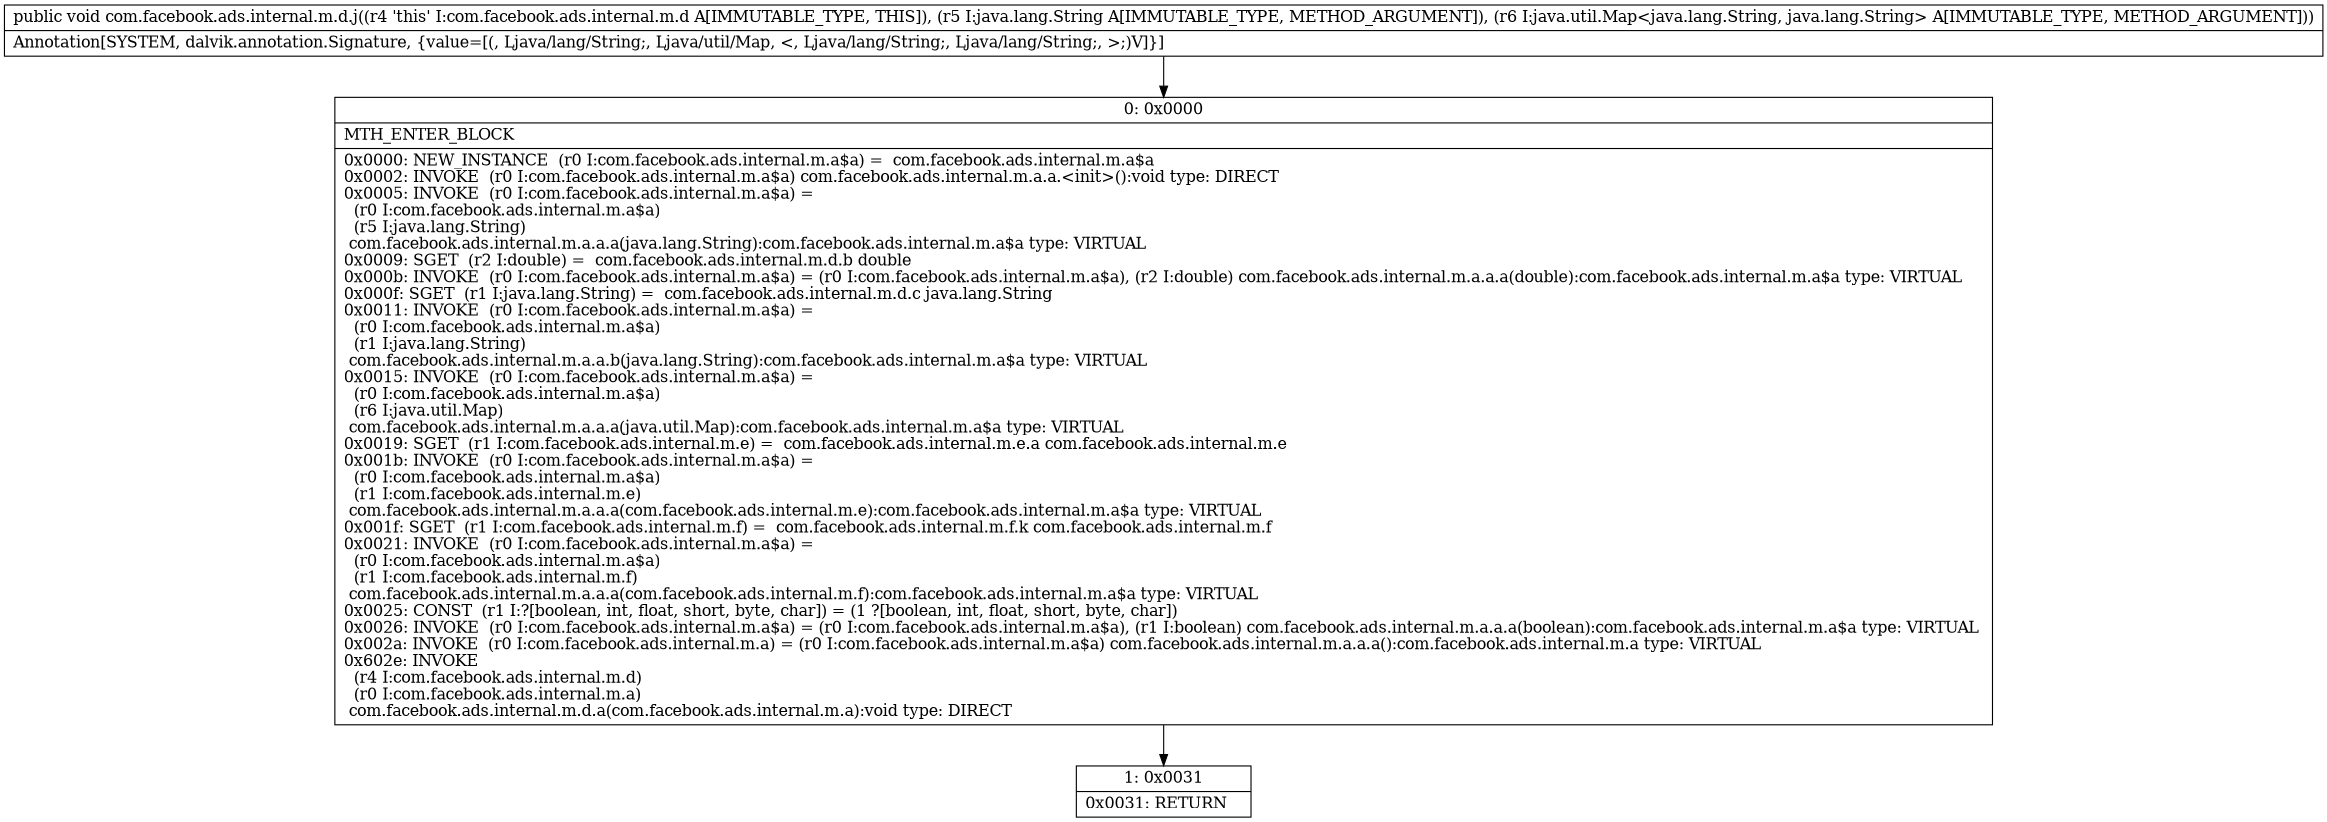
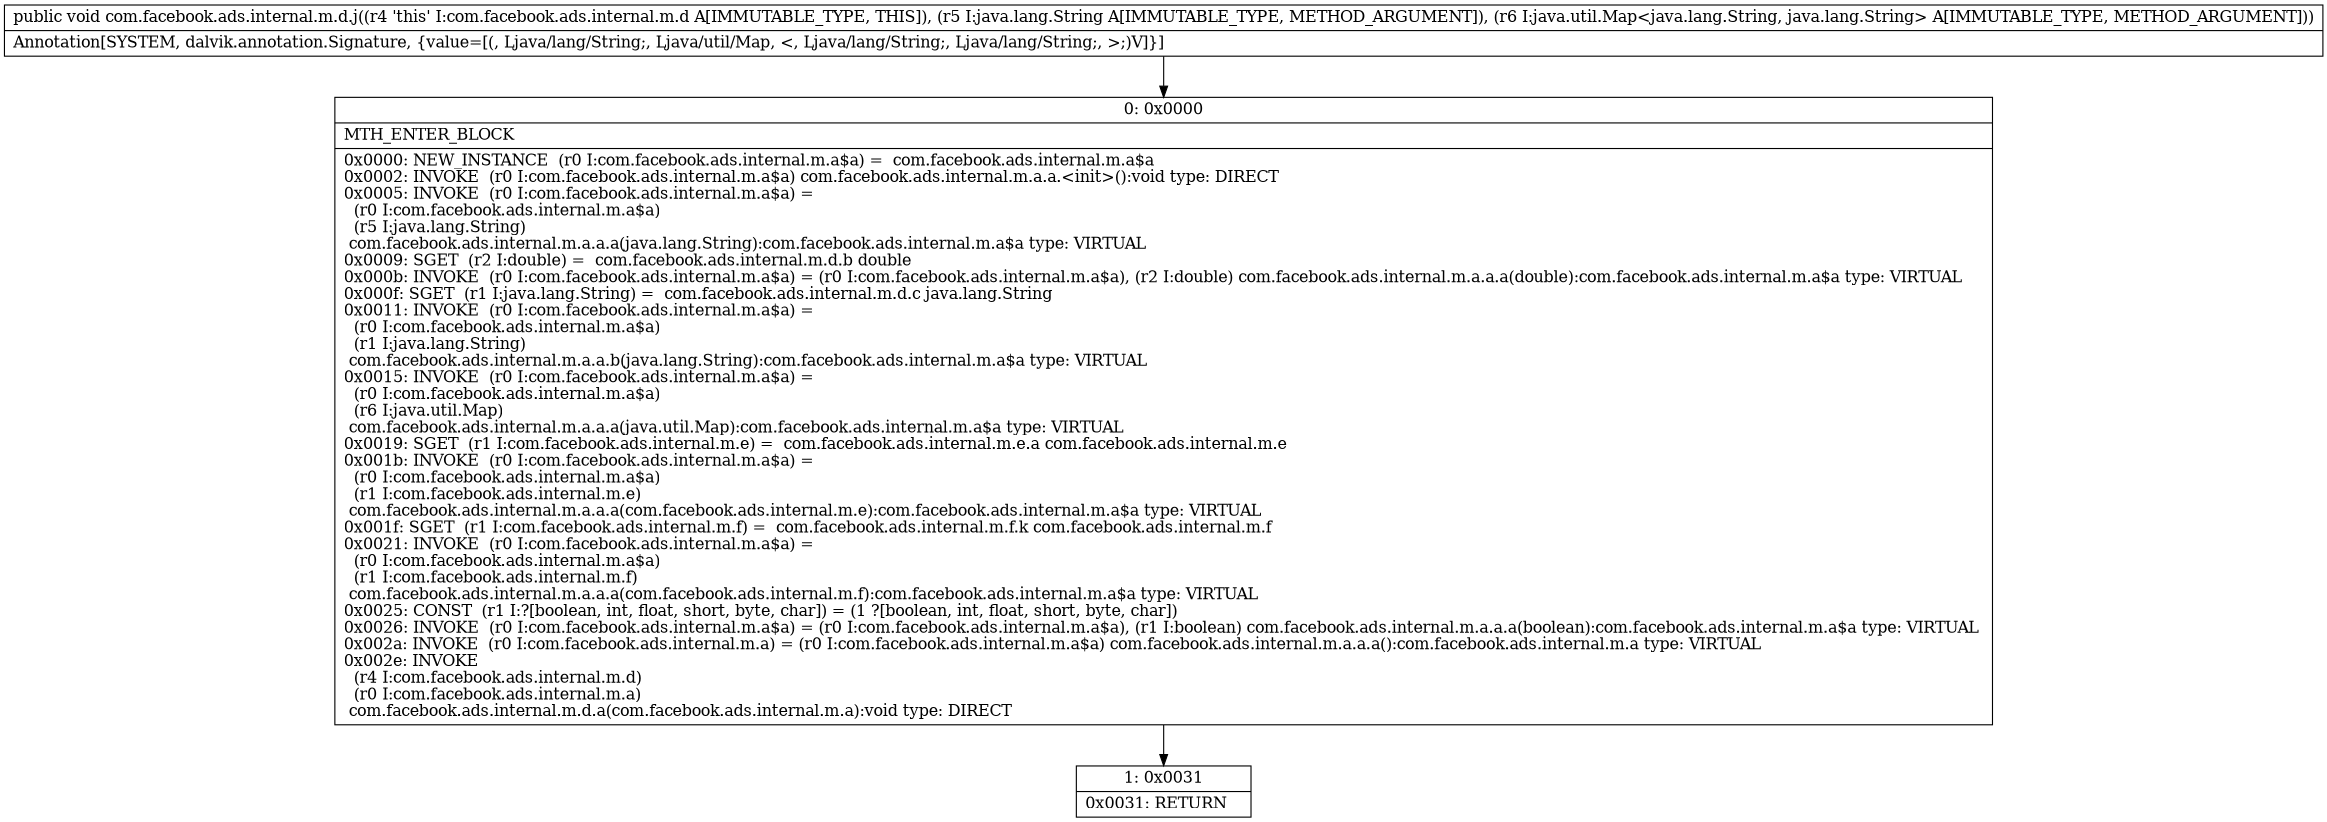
  digraph {
    node [shape=record]
-   n1 [label="{0\:\ 0x0000|MTH_ENTER_BLOCK\l|0x0000: NEW_INSTANCE  (r0 I:com.facebook.ads.internal.m.a$a) =  com.facebook.ads.internal.m.a$a \l0x0002: INVOKE  (r0 I:com.facebook.ads.internal.m.a$a) com.facebook.ads.internal.m.a.a.\<init\>():void type: DIRECT \l0x0005: INVOKE  (r0 I:com.facebook.ads.internal.m.a$a) = \l  (r0 I:com.facebook.ads.internal.m.a$a)\l  (r5 I:java.lang.String)\l com.facebook.ads.internal.m.a.a.a(java.lang.String):com.facebook.ads.internal.m.a$a type: VIRTUAL \l0x0009: SGET  (r2 I:double) =  com.facebook.ads.internal.m.d.b double \l0x000b: INVOKE  (r0 I:com.facebook.ads.internal.m.a$a) = (r0 I:com.facebook.ads.internal.m.a$a), (r2 I:double) com.facebook.ads.internal.m.a.a.a(double):com.facebook.ads.internal.m.a$a type: VIRTUAL \l0x000f: SGET  (r1 I:java.lang.String) =  com.facebook.ads.internal.m.d.c java.lang.String \l0x0011: INVOKE  (r0 I:com.facebook.ads.internal.m.a$a) = \l  (r0 I:com.facebook.ads.internal.m.a$a)\l  (r1 I:java.lang.String)\l com.facebook.ads.internal.m.a.a.b(java.lang.String):com.facebook.ads.internal.m.a$a type: VIRTUAL \l0x0015: INVOKE  (r0 I:com.facebook.ads.internal.m.a$a) = \l  (r0 I:com.facebook.ads.internal.m.a$a)\l  (r6 I:java.util.Map)\l com.facebook.ads.internal.m.a.a.a(java.util.Map):com.facebook.ads.internal.m.a$a type: VIRTUAL \l0x0019: SGET  (r1 I:com.facebook.ads.internal.m.e) =  com.facebook.ads.internal.m.e.a com.facebook.ads.internal.m.e \l0x001b: INVOKE  (r0 I:com.facebook.ads.internal.m.a$a) = \l  (r0 I:com.facebook.ads.internal.m.a$a)\l  (r1 I:com.facebook.ads.internal.m.e)\l com.facebook.ads.internal.m.a.a.a(com.facebook.ads.internal.m.e):com.facebook.ads.internal.m.a$a type: VIRTUAL \l0x001f: SGET  (r1 I:com.facebook.ads.internal.m.f) =  com.facebook.ads.internal.m.f.k com.facebook.ads.internal.m.f \l0x0021: INVOKE  (r0 I:com.facebook.ads.internal.m.a$a) = \l  (r0 I:com.facebook.ads.internal.m.a$a)\l  (r1 I:com.facebook.ads.internal.m.f)\l com.facebook.ads.internal.m.a.a.a(com.facebook.ads.internal.m.f):com.facebook.ads.internal.m.a$a type: VIRTUAL \l0x0025: CONST  (r1 I:?[boolean, int, float, short, byte, char]) = (1 ?[boolean, int, float, short, byte, char]) \l0x0026: INVOKE  (r0 I:com.facebook.ads.internal.m.a$a) = (r0 I:com.facebook.ads.internal.m.a$a), (r1 I:boolean) com.facebook.ads.internal.m.a.a.a(boolean):com.facebook.ads.internal.m.a$a type: VIRTUAL \l0x002a: INVOKE  (r0 I:com.facebook.ads.internal.m.a) = (r0 I:com.facebook.ads.internal.m.a$a) com.facebook.ads.internal.m.a.a.a():com.facebook.ads.internal.m.a type: VIRTUAL \l0x602e: INVOKE  \l  (r4 I:com.facebook.ads.internal.m.d)\l  (r0 I:com.facebook.ads.internal.m.a)\l com.facebook.ads.internal.m.d.a(com.facebook.ads.internal.m.a):void type: DIRECT \l}"]
+   n1 [label="{0\:\ 0x0000|MTH_ENTER_BLOCK\l|0x0000: NEW_INSTANCE  (r0 I:com.facebook.ads.internal.m.a$a) =  com.facebook.ads.internal.m.a$a \l0x0002: INVOKE  (r0 I:com.facebook.ads.internal.m.a$a) com.facebook.ads.internal.m.a.a.\<init\>():void type: DIRECT \l0x0005: INVOKE  (r0 I:com.facebook.ads.internal.m.a$a) = \l  (r0 I:com.facebook.ads.internal.m.a$a)\l  (r5 I:java.lang.String)\l com.facebook.ads.internal.m.a.a.a(java.lang.String):com.facebook.ads.internal.m.a$a type: VIRTUAL \l0x0009: SGET  (r2 I:double) =  com.facebook.ads.internal.m.d.b double \l0x000b: INVOKE  (r0 I:com.facebook.ads.internal.m.a$a) = (r0 I:com.facebook.ads.internal.m.a$a), (r2 I:double) com.facebook.ads.internal.m.a.a.a(double):com.facebook.ads.internal.m.a$a type: VIRTUAL \l0x000f: SGET  (r1 I:java.lang.String) =  com.facebook.ads.internal.m.d.c java.lang.String \l0x0011: INVOKE  (r0 I:com.facebook.ads.internal.m.a$a) = \l  (r0 I:com.facebook.ads.internal.m.a$a)\l  (r1 I:java.lang.String)\l com.facebook.ads.internal.m.a.a.b(java.lang.String):com.facebook.ads.internal.m.a$a type: VIRTUAL \l0x0015: INVOKE  (r0 I:com.facebook.ads.internal.m.a$a) = \l  (r0 I:com.facebook.ads.internal.m.a$a)\l  (r6 I:java.util.Map)\l com.facebook.ads.internal.m.a.a.a(java.util.Map):com.facebook.ads.internal.m.a$a type: VIRTUAL \l0x0019: SGET  (r1 I:com.facebook.ads.internal.m.e) =  com.facebook.ads.internal.m.e.a com.facebook.ads.internal.m.e \l0x001b: INVOKE  (r0 I:com.facebook.ads.internal.m.a$a) = \l  (r0 I:com.facebook.ads.internal.m.a$a)\l  (r1 I:com.facebook.ads.internal.m.e)\l com.facebook.ads.internal.m.a.a.a(com.facebook.ads.internal.m.e):com.facebook.ads.internal.m.a$a type: VIRTUAL \l0x001f: SGET  (r1 I:com.facebook.ads.internal.m.f) =  com.facebook.ads.internal.m.f.k com.facebook.ads.internal.m.f \l0x0021: INVOKE  (r0 I:com.facebook.ads.internal.m.a$a) = \l  (r0 I:com.facebook.ads.internal.m.a$a)\l  (r1 I:com.facebook.ads.internal.m.f)\l com.facebook.ads.internal.m.a.a.a(com.facebook.ads.internal.m.f):com.facebook.ads.internal.m.a$a type: VIRTUAL \l0x0025: CONST  (r1 I:?[boolean, int, float, short, byte, char]) = (1 ?[boolean, int, float, short, byte, char]) \l0x0026: INVOKE  (r0 I:com.facebook.ads.internal.m.a$a) = (r0 I:com.facebook.ads.internal.m.a$a), (r1 I:boolean) com.facebook.ads.internal.m.a.a.a(boolean):com.facebook.ads.internal.m.a$a type: VIRTUAL \l0x002a: INVOKE  (r0 I:com.facebook.ads.internal.m.a) = (r0 I:com.facebook.ads.internal.m.a$a) com.facebook.ads.internal.m.a.a.a():com.facebook.ads.internal.m.a type: VIRTUAL \l0x002e: INVOKE  \l  (r4 I:com.facebook.ads.internal.m.d)\l  (r0 I:com.facebook.ads.internal.m.a)\l com.facebook.ads.internal.m.d.a(com.facebook.ads.internal.m.a):void type: DIRECT \l}"]
    n2 [label="{1\:\ 0x0031|0x0031: RETURN   \l}"]
    n3 [label="{public void com.facebook.ads.internal.m.d.j((r4 'this' I:com.facebook.ads.internal.m.d A[IMMUTABLE_TYPE, THIS]), (r5 I:java.lang.String A[IMMUTABLE_TYPE, METHOD_ARGUMENT]), (r6 I:java.util.Map\<java.lang.String, java.lang.String\> A[IMMUTABLE_TYPE, METHOD_ARGUMENT]))  | Annotation[SYSTEM, dalvik.annotation.Signature, \{value=[(, Ljava\/lang\/String;, Ljava\/util\/Map, \<, Ljava\/lang\/String;, Ljava\/lang\/String;, \>;)V]\}]\l}"]
    n1 -> n2
    n3 -> n1
  }
